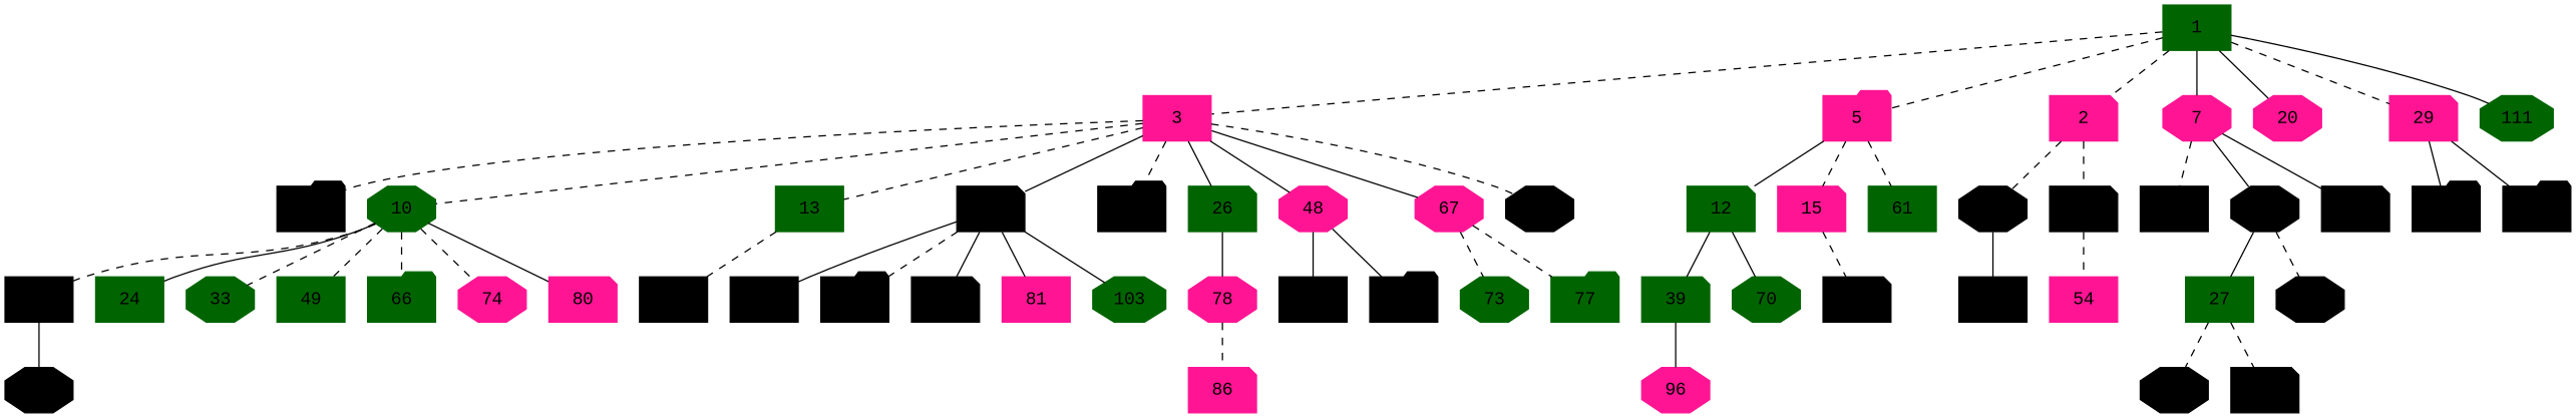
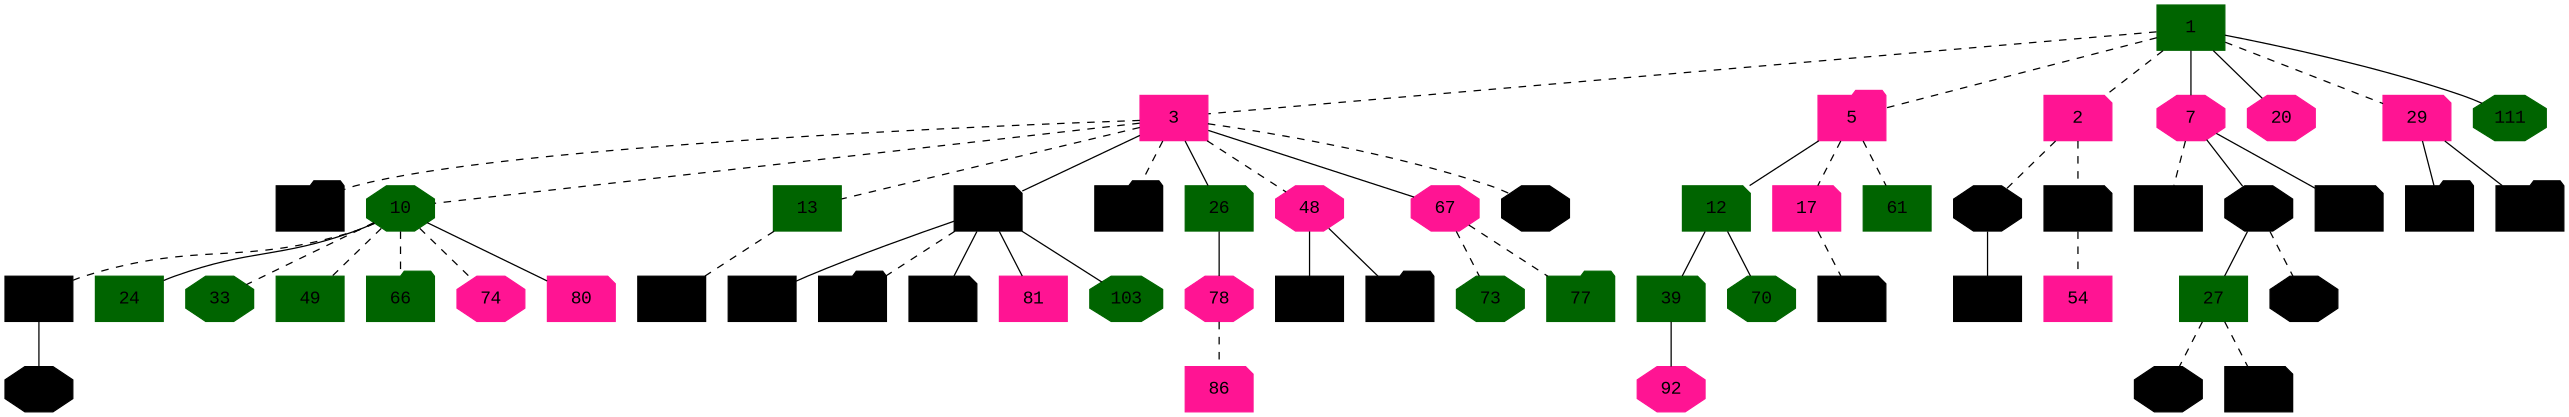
  graph {
    fontname="Liberation Mono"
    node [color=black fontname="Liberation Mono" shape=octagon style=filled]
    edge [fontname="Liberation Mono" style=dashed]
    1 [color=darkgreen shape=box super="+2"]
    3 [color=deeppink shape=box super="+4+53"]
    5 [color=deeppink shape=folder]
    n4 [color=deeppink label=2 shape=note]
    7 [color=deeppink]
    20 [color=deeppink super="+30+101+44"]
    29 [color=deeppink shape=note super="+71"]
    111 [color=darkgreen]
    9 [shape=folder super="+31"]
    10 [color=darkgreen super="+15+47"]
    13 [color=darkgreen shape=box]
    16 [shape=note super="+40+93"]
    21 [shape=folder super="+55"]
    26 [color=darkgreen shape=note]
    48 [color=deeppink super="+51+65"]
    67 [color=deeppink]
    69
    12 [color=darkgreen shape=note super="+58+52+14"]
-   17 [color=deeppink shape=note label=15]
+   17 [color=deeppink shape=note]
    61 [color=darkgreen shape=box super="+64"]
    8 [super="+28+63"]
    23 [shape=note super="+42"]
    11 [shape=box super="+114"]
    18 [super="+94+98+84+50+38+72"]
    82 [shape=note]
    37 [shape=folder]
    76 [shape=folder]
    22 [shape=box super="+106+34"]
    24 [color=darkgreen shape=box]
    33 [color=darkgreen super="+97"]
    49 [color=darkgreen shape=box super="+60"]
    66 [color=darkgreen shape=folder super="+107"]
    74 [color=deeppink]
    80 [color=deeppink shape=note super="+91"]
    41 [shape=box super="+88"]
    46 [shape=box]
    62 [shape=folder]
    75 [shape=note]
    81 [color=deeppink shape=box super="+116"]
    103 [color=darkgreen]
    78 [color=deeppink]
    59 [shape=box super="+68"]
    87 [shape=folder]
    73 [color=darkgreen]
    77 [color=darkgreen shape=folder]
    39 [color=darkgreen shape=note super="+79+56+100"]
    70 [color=darkgreen]
    25 [shape=note]
    85 [shape=box super="+96"]
    54 [color=deeppink shape=box]
    27 [color=darkgreen shape=box]
    57
    35
-   92 [color=deeppink label=96]
+   92 [color=deeppink]
    32
    110 [shape=note]
    86 [color=deeppink shape=note]
    1 -- 3
    1 -- 5
    1 -- n4
    1 -- 7 [style=solid]
    1 -- 20 [style=solid]
    1 -- 29
    1 -- 111 [style=solid]
    3 -- 9
    3 -- 10
    3 -- 13
    3 -- 16 [style=solid]
    3 -- 21
    3 -- 26 [style=solid]
-   3 -- 48 [style=solid]
+   3 -- 48
    3 -- 67 [style=solid]
    3 -- 69
    5 -- 12 [style=solid]
    5 -- 17
    5 -- 61
    n4 -- 8
    n4 -- 23
    7 -- 11
    7 -- 18 [style=solid]
    7 -- 82 [style=solid]
    29 -- 37 [style=solid]
    29 -- 76 [style=solid]
    10 -- 22
    10 -- 24 [style=solid]
    10 -- 33
    10 -- 49
    10 -- 66
    10 -- 74
    10 -- 80 [style=solid]
    13 -- 41
    16 -- 46 [style=solid]
    16 -- 62
    16 -- 75 [style=solid]
    16 -- 81 [style=solid]
    16 -- 103 [style=solid]
    26 -- 78 [style=solid]
    48 -- 59 [style=solid]
    48 -- 87 [style=solid]
    67 -- 73
    67 -- 77
    12 -- 39 [style=solid]
    12 -- 70 [style=solid]
    17 -- 25
    8 -- 85 [style=solid]
    23 -- 54
    18 -- 27 [style=solid]
    18 -- 57
    22 -- 35 [style=solid]
    78 -- 86
    39 -- 92 [style=solid]
    27 -- 32
    27 -- 110
  }
